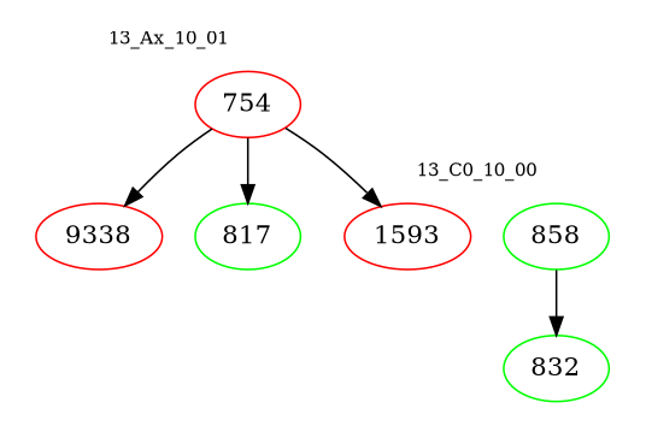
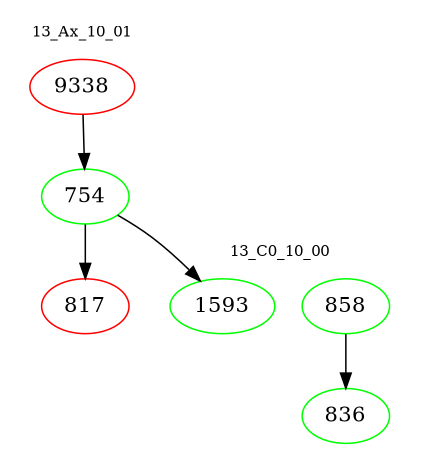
  digraph {
    node [color=green]
    edge [color=black]
-   n1 [color=red label=754]
+   n1 [label=754]
    n2 [color=red label=9338]
-   n3 [label=817]
+   n3 [color=red label=817]
    n4 [label=858]
-   n5 [label=832]
-   n6 [color=red label=1593]
+   n5 [label=836]
+   n6 [label=1593]
    subgraph cluster_1 {
      color=white
      fontsize=10
      label="13_Ax_10_01"
      n1
      n2
      n3
    }
    subgraph cluster_2 {
      color=white
      fontsize=10
      label="13_C0_10_00"
      n4
      n5
      n6
    }
-   n1 -> n2
+   n2 -> n1
    n1 -> n3
    n1 -> n6
    n4 -> n5
  }
